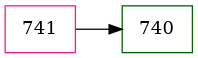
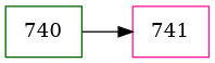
  digraph {
    rankdir=LR
    node [shape=record]
    n1 [label="{740}" color=darkgreen]
    n2 [label="{741}" color=deeppink]
-   n2 -> n1
+   n1 -> n2
  }
